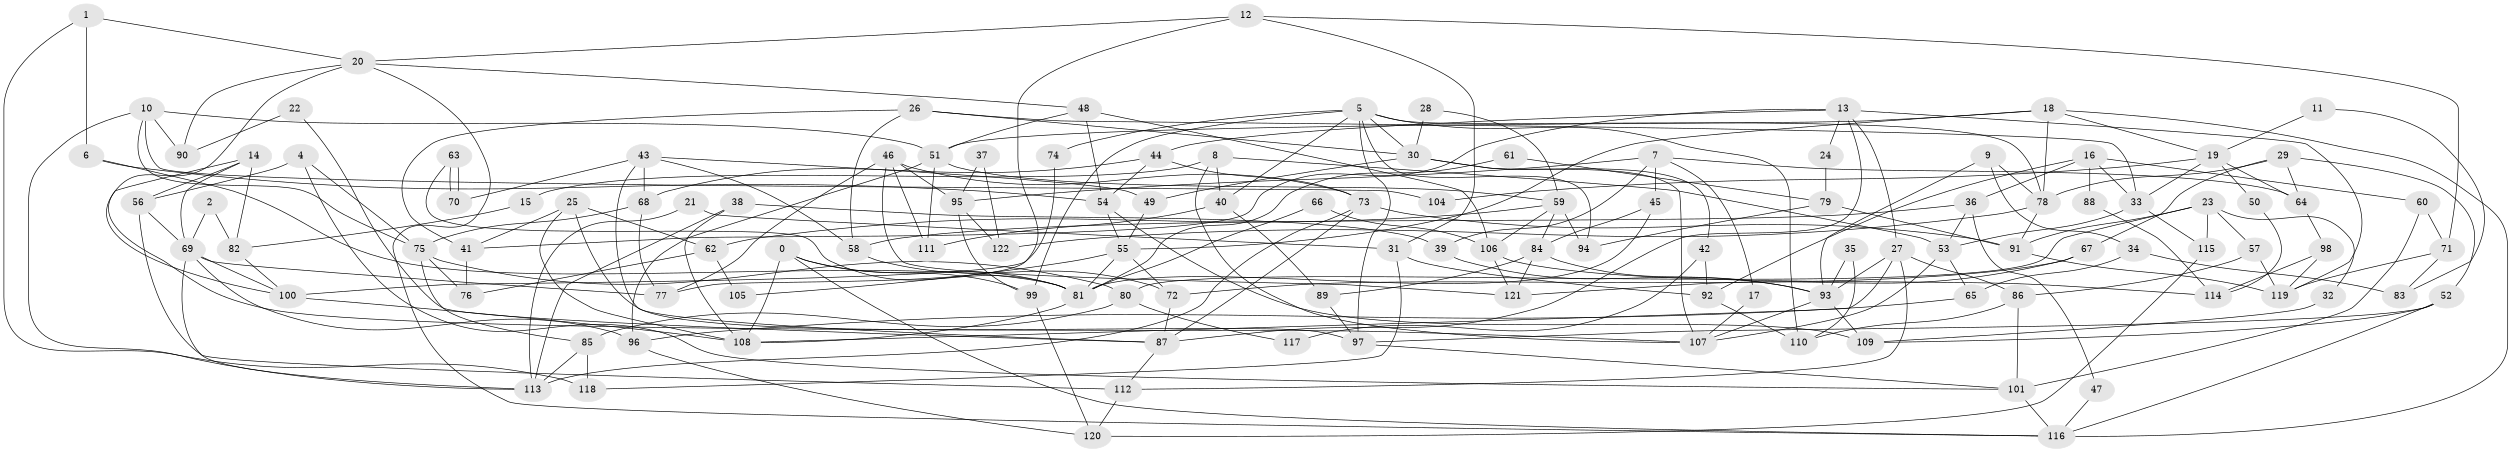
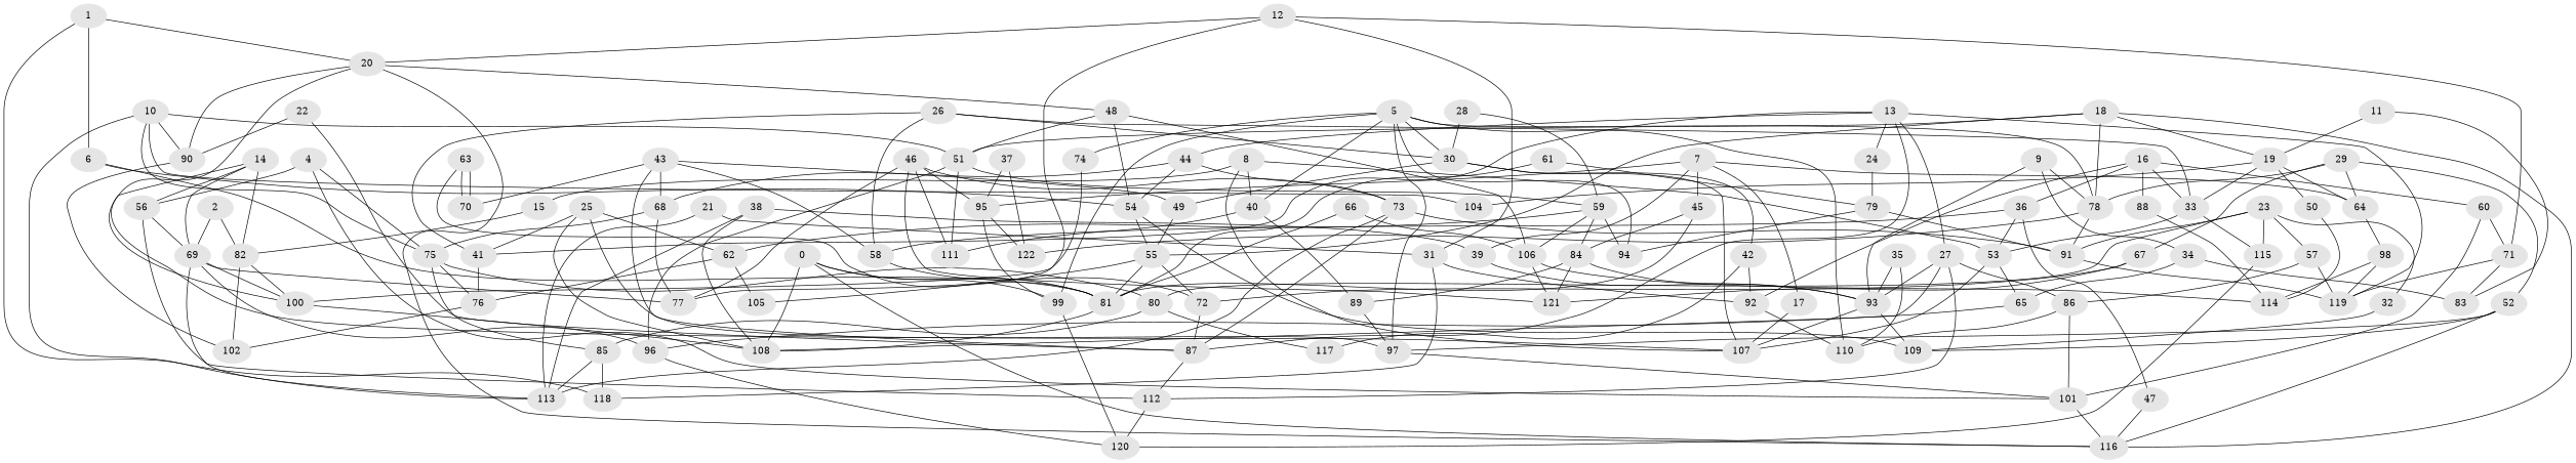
  graph {
    node [color=gray90 style=filled]
    1
    6
    20
    118
    81
    54
    116
    90
    48
    100
    2
    69
    82
    113
    77
    96
+   102
    n18 [label=0]
    99
    108
    120
    4
    56
    75
    101
    112
    80
    76
    85
    5
    30
    40
    74
    78
    94
    97
    110
    107
    42
    49
    89
    111
    91
    122
    55
    109
    7
    17
    39
    45
    64
    95
    93
    84
    98
    8
    15
    53
    65
    9
    34
    83
    10
    51
    104
    59
    11
    19
    33
    50
    12
    31
    71
    92
    119
    13
    24
    27
    41
    44
    87
    79
    86
    68
    73
    14
    16
    36
    60
    88
    115
    58
    47
    114
    18
    72
    105
    106
    21
    22
    23
    32
    57
    117
    25
    62
    26
    28
    29
    52
    67
    121
    35
    37
    38
    43
    70
    46
    61
    63
    66
    1 -- 6
    1 -- 20
    1 -- 118
    6 -- 81
    6 -- 54
    20 -- 116
    20 -- 90
    20 -- 48
    20 -- 100
    81 -- 108
    54 -- 55
    54 -- 109
+   90 -- 102
    48 -- 54
    48 -- 51
    48 -- 106
    100 -- 108
    2 -- 69
    2 -- 82
    69 -- 100
    69 -- 113
    69 -- 77
    69 -- 96
    82 -- 100
+   82 -- 102
    96 -- 120
    n18 -- 81
    n18 -- 116
    n18 -- 99
    n18 -- 108
    99 -- 120
    4 -- 56
    4 -- 75
    4 -- 101
    56 -- 69
    56 -- 112
    75 -- 80
    75 -- 76
    75 -- 85
    101 -- 116
    112 -- 120
    80 -- 85
    80 -- 117
+   76 -- 102
    85 -- 118
    85 -- 113
    5 -- 99
    5 -- 30
    5 -- 40
    5 -- 74
    5 -- 78
    5 -- 94
    5 -- 97
    5 -- 110
    30 -- 107
    30 -- 42
    30 -- 49
    40 -- 89
    40 -- 111
    74 -- 100
    78 -- 91
    78 -- 122
    97 -- 101
    42 -- 92
    42 -- 117
    49 -- 55
    89 -- 97
    91 -- 119
    55 -- 81
    55 -- 72
    55 -- 105
    7 -- 17
    7 -- 39
    7 -- 45
    7 -- 64
    7 -- 95
    17 -- 107
    39 -- 93
    45 -- 81
    45 -- 84
    64 -- 98
    95 -- 99
    95 -- 122
    93 -- 107
    93 -- 109
    84 -- 89
    84 -- 93
    84 -- 121
    98 -- 119
    98 -- 114
    8 -- 40
    8 -- 107
    8 -- 15
    8 -- 53
    15 -- 82
    53 -- 107
    53 -- 65
    65 -- 96
    9 -- 78
    9 -- 93
    9 -- 34
    34 -- 65
    34 -- 83
    10 -- 90
    10 -- 113
    10 -- 75
    10 -- 51
    10 -- 104
    51 -- 96
    51 -- 111
    51 -- 59
    59 -- 94
    59 -- 84
    59 -- 106
    59 -- 62
    11 -- 83
    11 -- 19
    19 -- 64
    19 -- 104
    19 -- 33
    19 -- 50
    33 -- 53
    33 -- 115
    50 -- 114
    12 -- 20
    12 -- 77
    12 -- 31
    12 -- 71
    31 -- 118
    31 -- 92
    71 -- 83
    71 -- 119
    92 -- 110
    13 -- 119
    13 -- 24
    13 -- 27
    13 -- 41
    13 -- 44
    13 -- 87
    24 -- 79
    27 -- 108
    27 -- 112
    27 -- 93
    27 -- 86
    41 -- 76
    44 -- 54
    44 -- 68
    44 -- 73
    87 -- 112
    79 -- 94
    79 -- 91
    86 -- 101
    86 -- 110
    68 -- 77
    68 -- 75
    73 -- 113
    73 -- 91
    73 -- 87
    14 -- 69
    14 -- 82
    14 -- 56
    14 -- 107
    16 -- 33
    16 -- 92
    16 -- 36
    16 -- 60
    16 -- 88
    36 -- 53
    36 -- 58
    36 -- 47
    60 -- 101
    60 -- 71
    88 -- 114
    115 -- 120
    58 -- 72
    47 -- 116
    18 -- 116
    18 -- 78
    18 -- 55
    18 -- 51
    18 -- 19
    72 -- 87
    106 -- 114
    106 -- 121
    21 -- 113
    21 -- 31
    22 -- 90
    22 -- 87
    23 -- 80
    23 -- 91
    23 -- 115
    23 -- 32
    23 -- 57
    32 -- 109
    57 -- 119
    57 -- 86
    25 -- 108
    25 -- 97
    25 -- 41
    25 -- 62
    62 -- 76
    62 -- 105
    26 -- 30
    26 -- 33
    26 -- 41
    26 -- 58
    28 -- 30
    28 -- 59
    29 -- 78
    29 -- 64
    29 -- 52
    29 -- 67
    52 -- 116
    52 -- 97
    52 -- 109
    67 -- 72
    67 -- 121
    35 -- 110
    35 -- 93
    37 -- 122
    37 -- 95
    38 -- 113
    38 -- 108
    38 -- 39
    43 -- 49
    43 -- 87
    43 -- 68
    43 -- 58
    43 -- 70
    46 -- 77
    46 -- 111
    46 -- 95
    46 -- 73
    46 -- 121
    61 -- 81
    61 -- 79
    63 -- 81
    63 -- 70
    63 -- 70
    66 -- 81
    66 -- 106
  }
